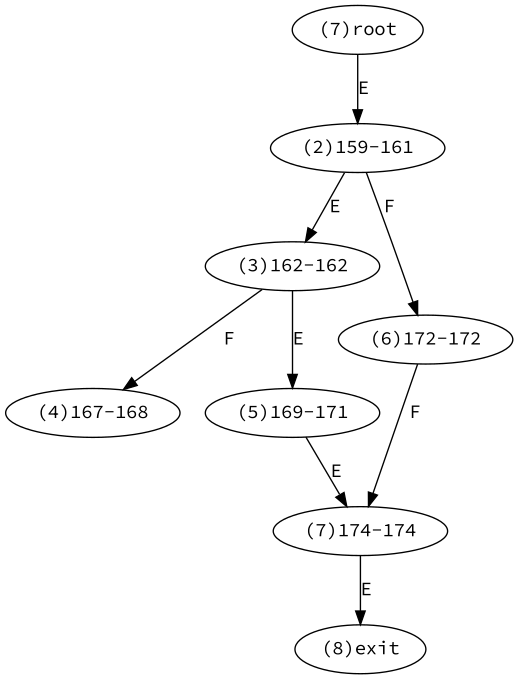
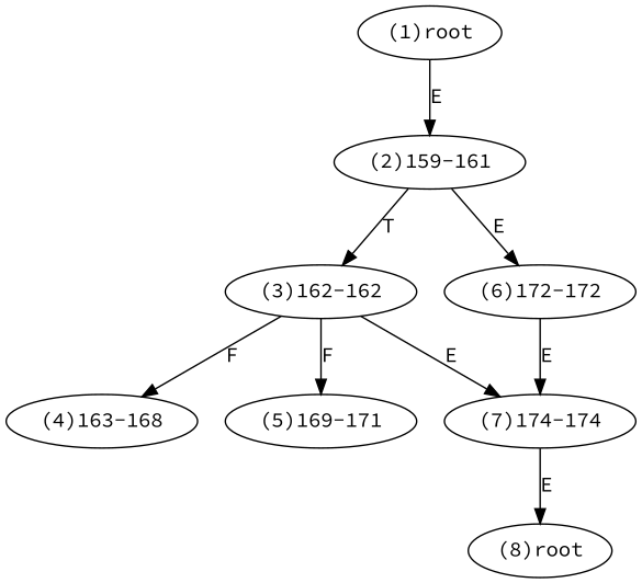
  digraph {
    fontname="Source Code Pro"
    node [fontname="Source Code Pro"]
    edge [fontname="Source Code Pro"]
-   n1 [label="(7)root"]
+   n1 [label="(1)root"]
    n2 [label="(2)159-161"]
    n3 [label="(3)162-162"]
    n4 [label="(6)172-172"]
-   n5 [label="(4)167-168"]
+   n5 [label="(4)163-168"]
    n6 [label="(5)169-171"]
    n7 [label="(7)174-174"]
-   n8 [label="(8)exit"]
+   n8 [label="(8)root"]
    n1 -> n2 [label=E]
-   n2 -> n3 [label=E]
-   n2 -> n4 [label=F]
+   n2 -> n3 [label=T]
+   n2 -> n4 [label=E]
    n3 -> n5 [label=F]
-   n3 -> n6 [label=E]
-   n4 -> n7 [label=F]
-   n6 -> n7 [label=E]
+   n3 -> n6 [label=F]
+   n4 -> n7 [label=E]
+   n3 -> n7 [label=E]
    n7 -> n8 [label=E]
  }
